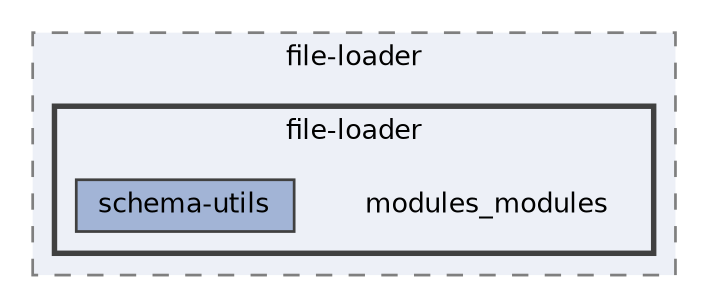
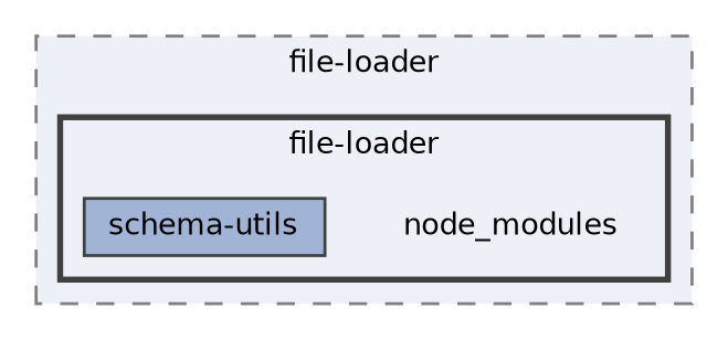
  digraph {
    compound=true
    node [fontname=Helvetica fontsize=10]
-   n1 [height=0.2 label=modules_modules shape=plaintext width=0.4]
+   n1 [height=0.2 label=node_modules shape=plaintext width=0.4]
    n2 [color=grey25 fillcolor="#a2b4d6" height=0.2 label="schema-utils" shape=box style=filled width=0.4]
    subgraph cluster_1 {
      bgcolor="#edf0f7"
      fontname=Helvetica
      fontsize=10
      label="file-loader"
      pencolor=grey50
      style="filled,dashed"
      subgraph cluster_2 {
        bgcolor="#edf0f7"
        fontname=Helvetica
        fontsize=10
        pencolor=grey25
        style="filled,bold"
        n1
        n2
      }
    }
  }
